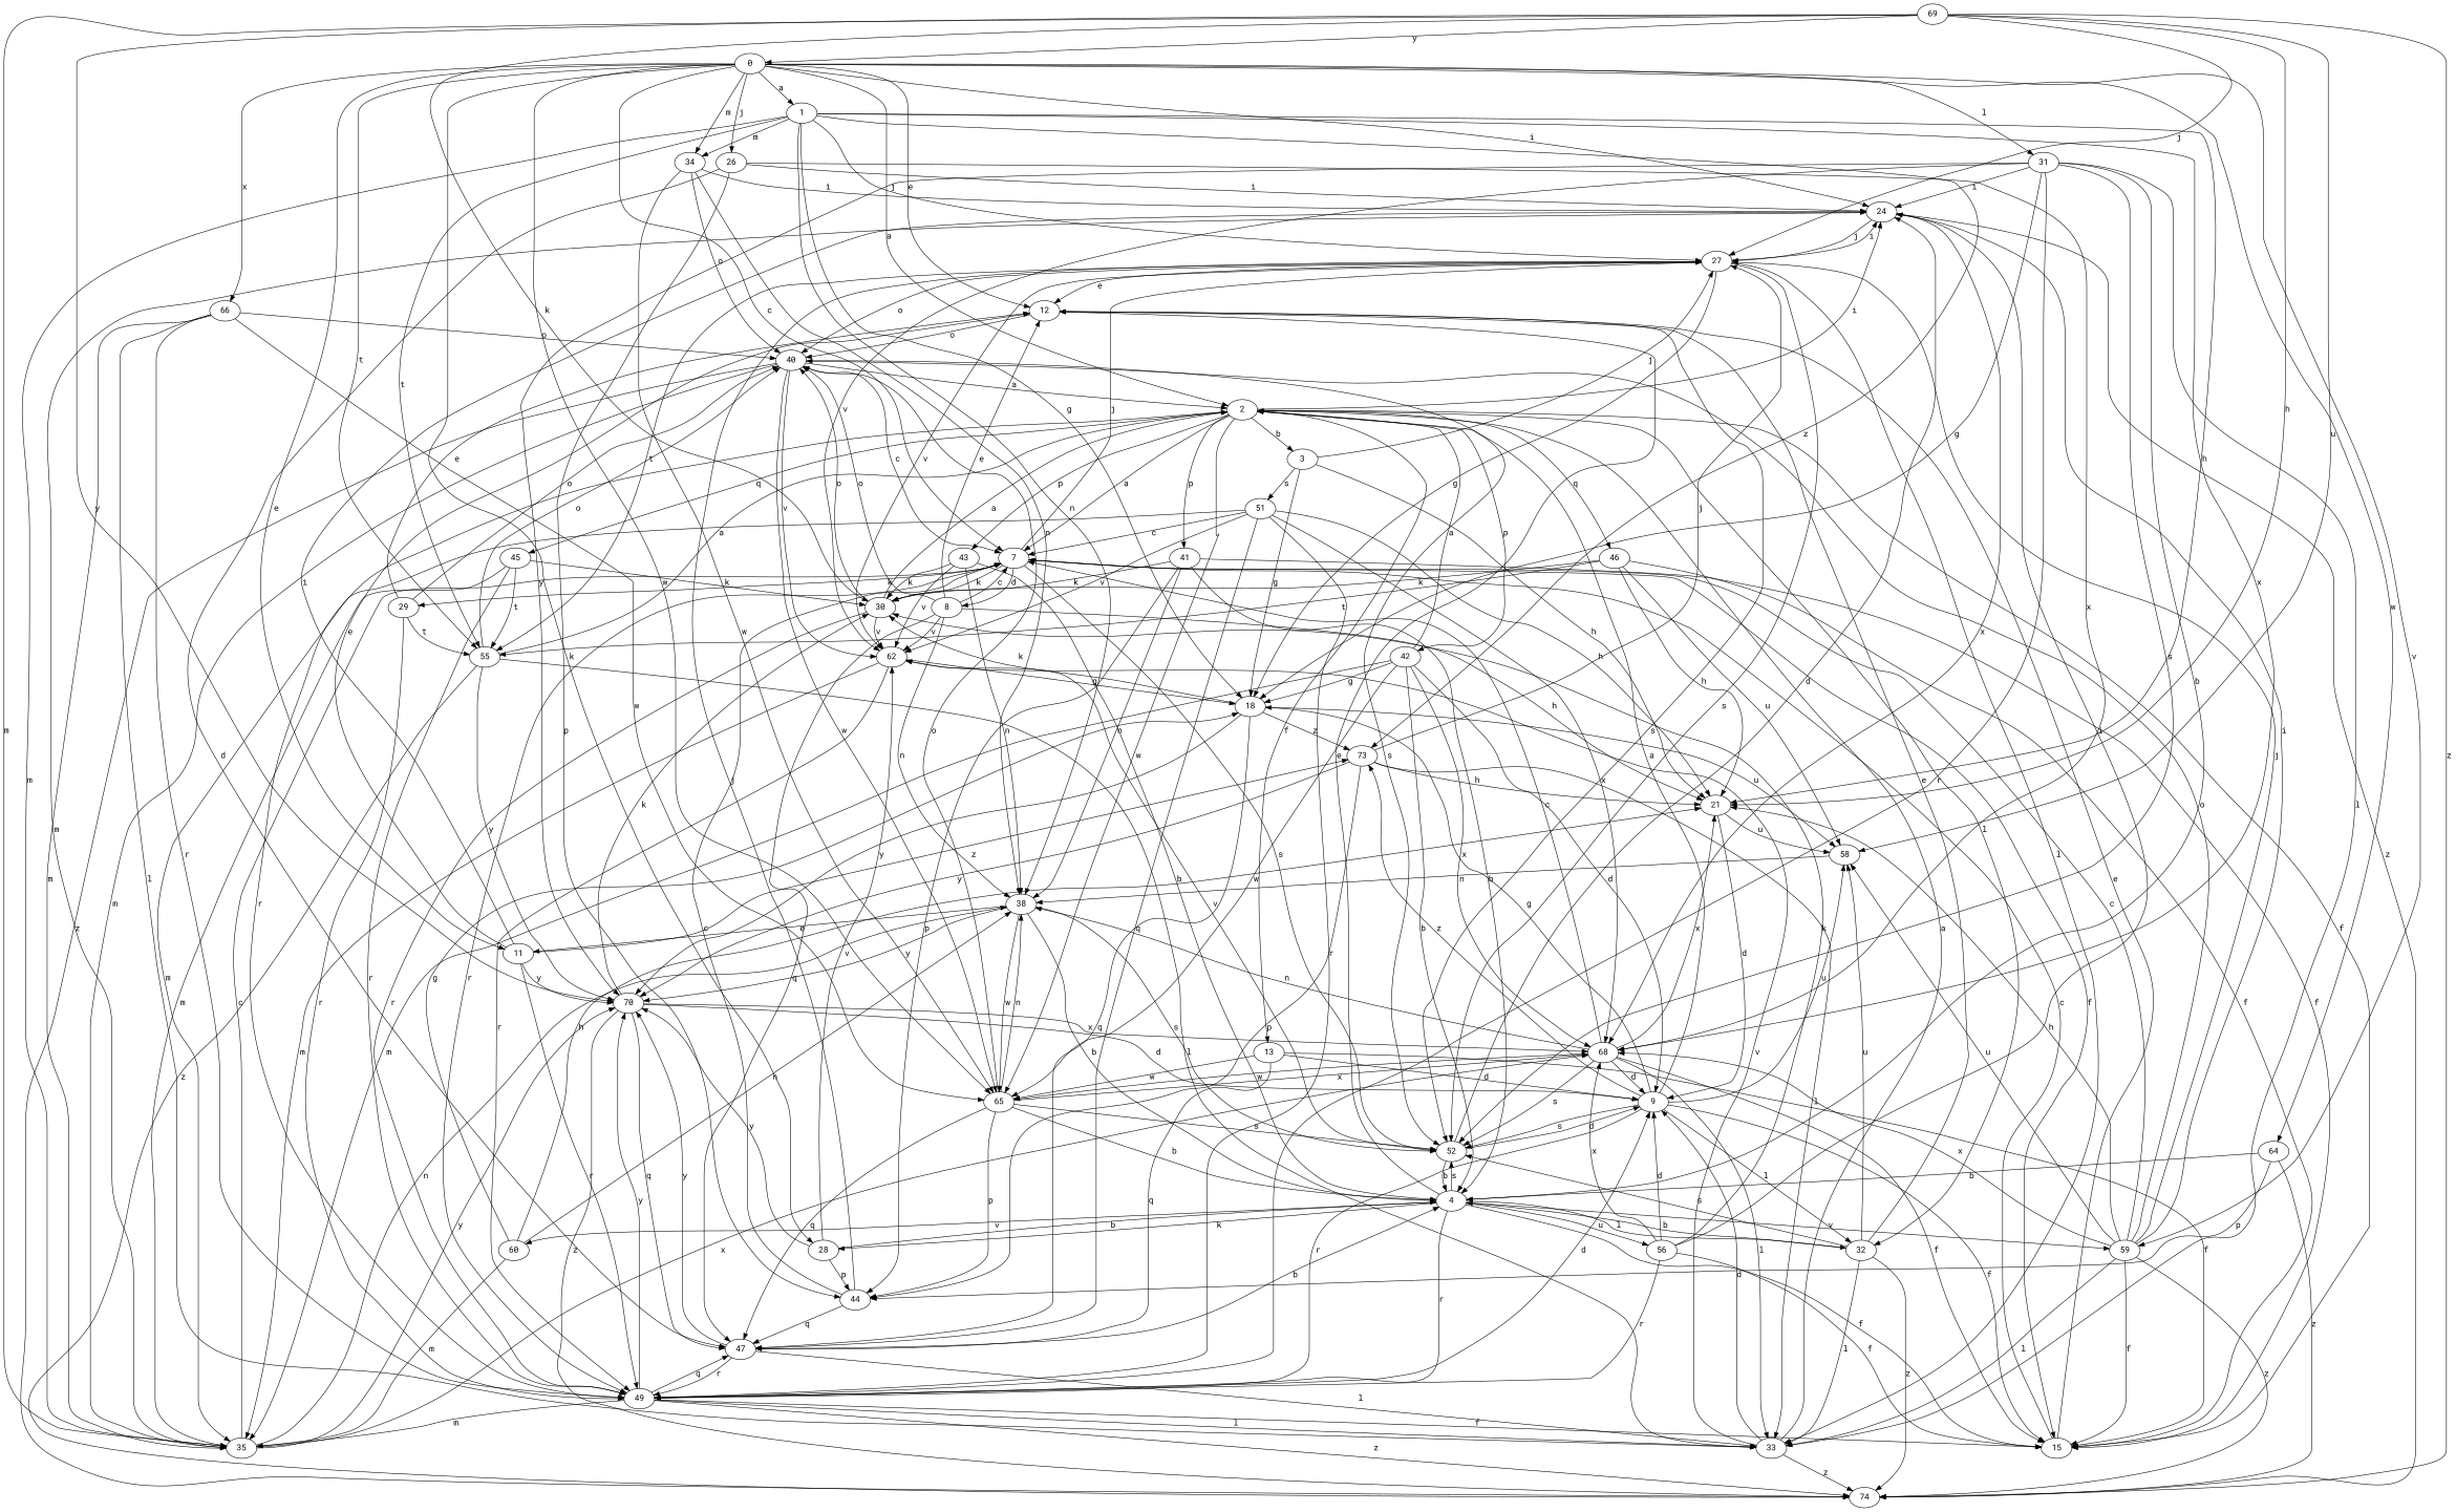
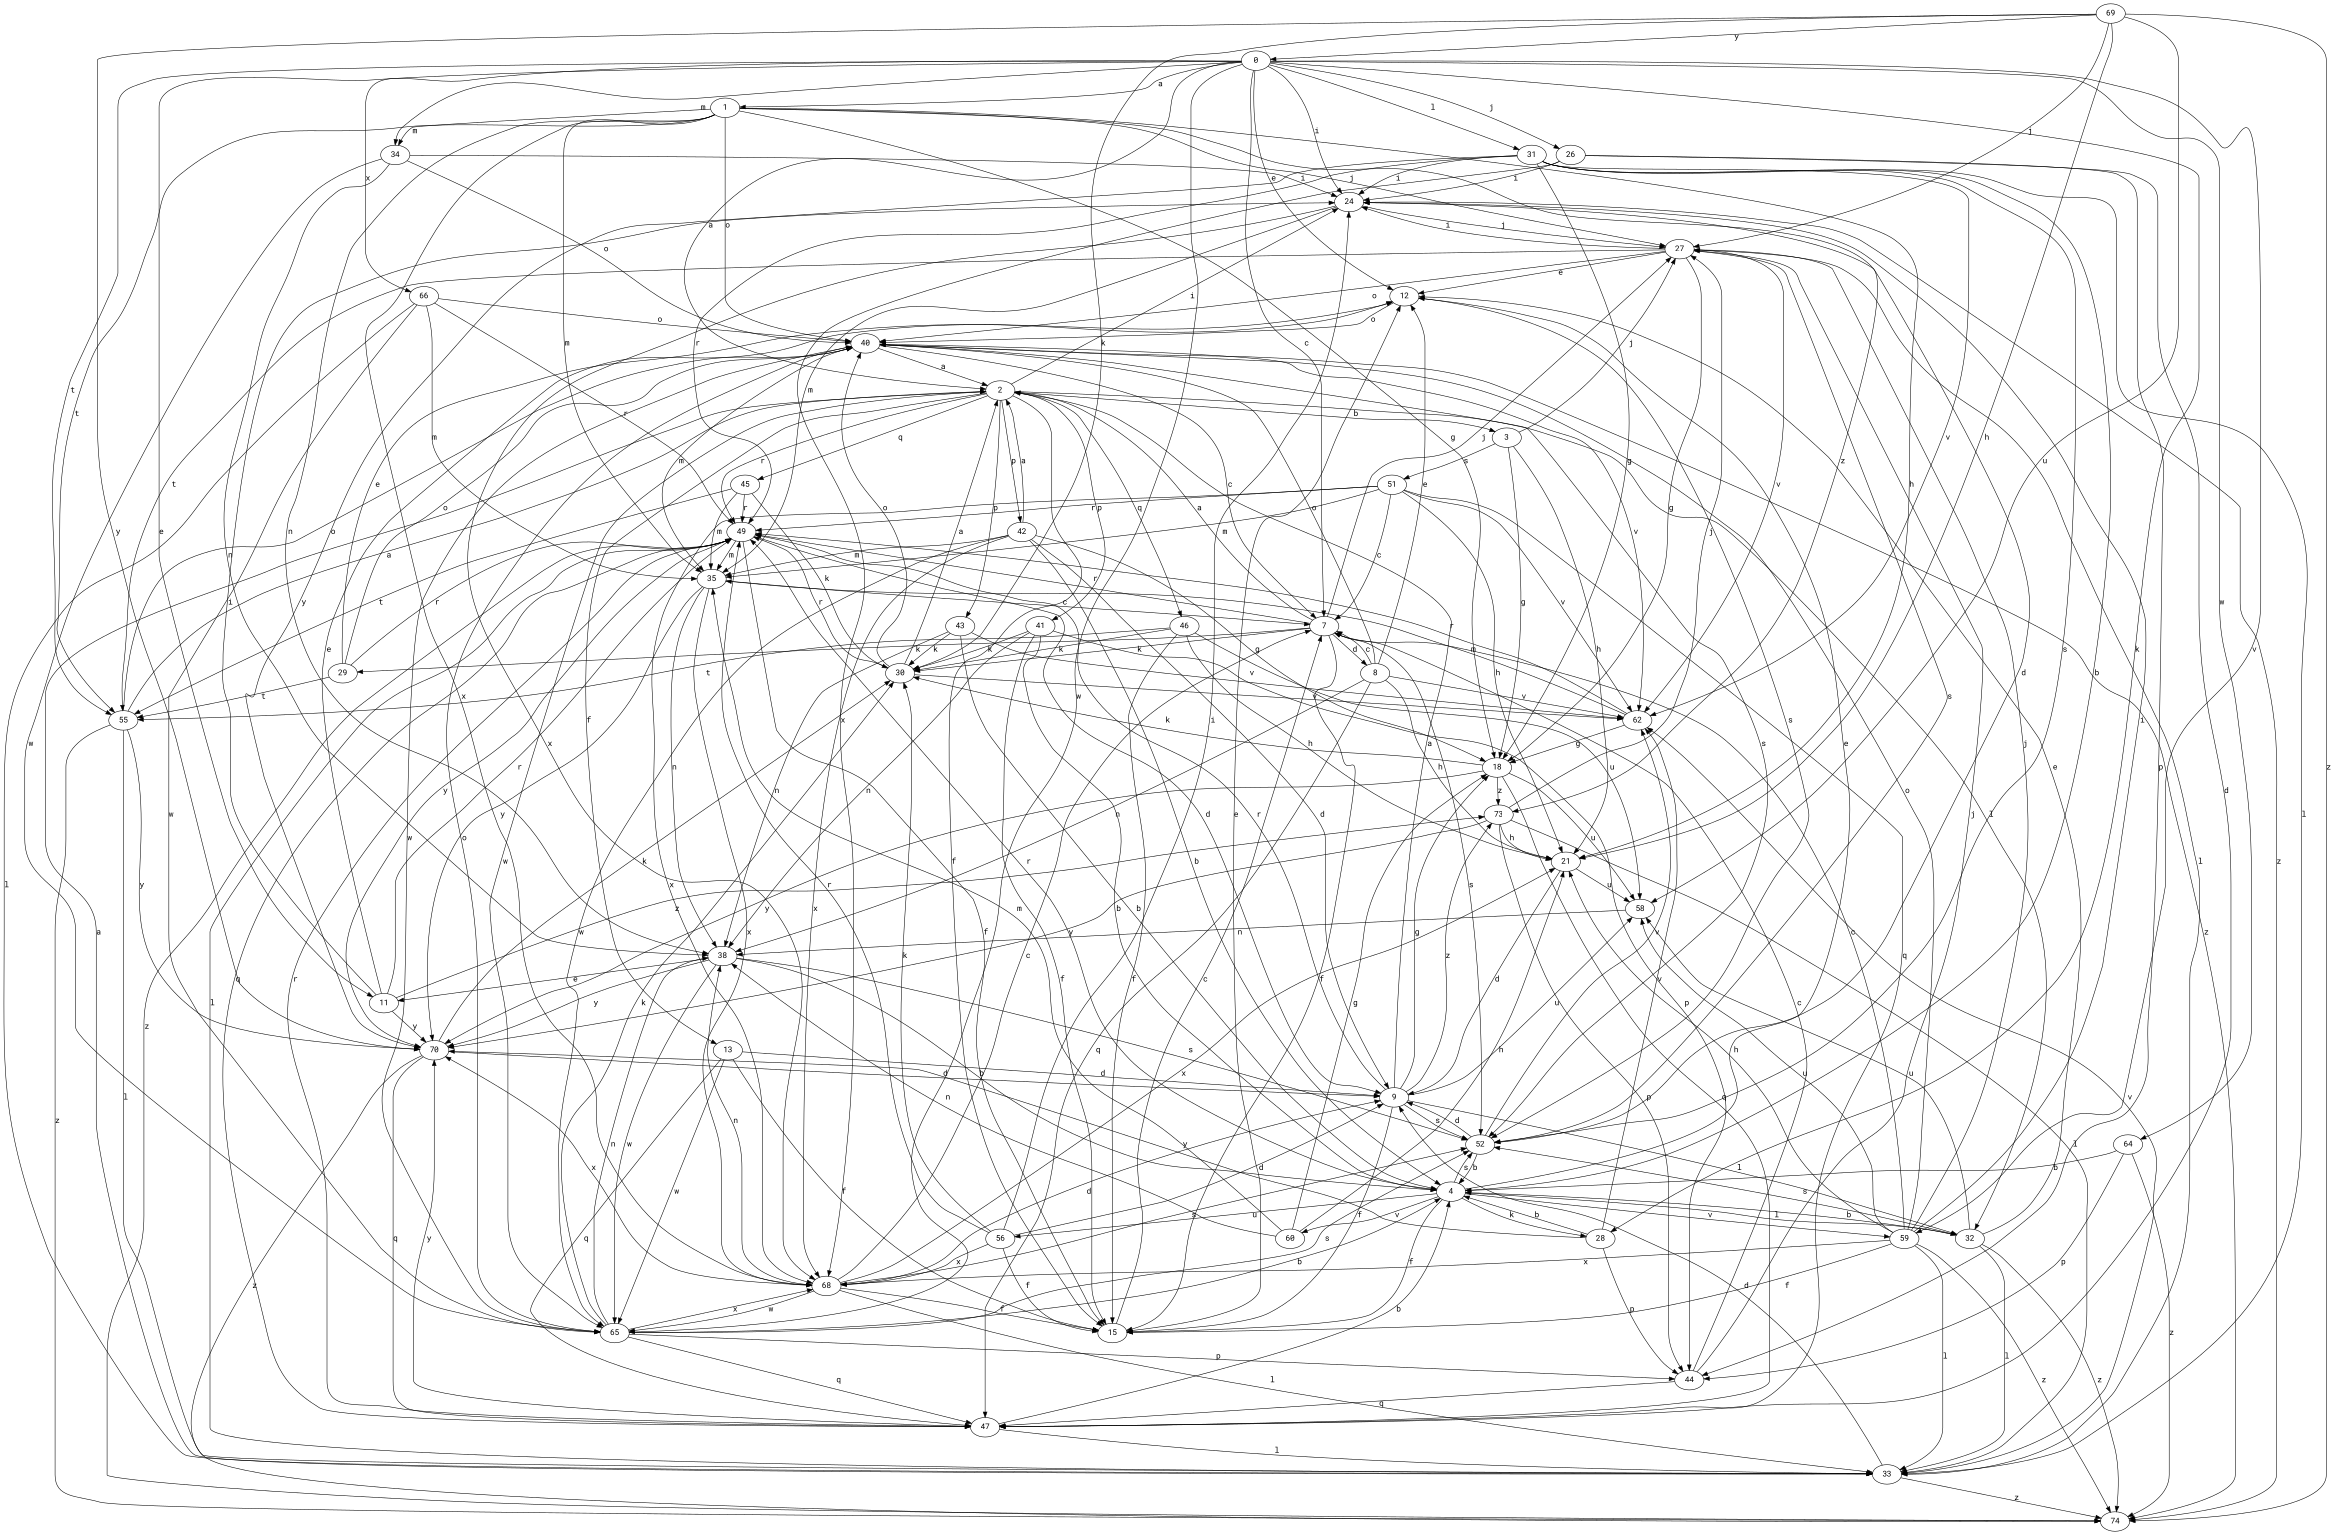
  strict digraph {
    fontname="Roboto Mono"
    node [fontname="Roboto Mono"]
    edge [fontname="Roboto Mono"]
    0
    1
    2
    7
    11
    12
    24
    26
    28
    31
    34
    55
    59
    64
    65
    66
    18
    21
    27
    35
    38
    40
    68
    73
    3
    13
    15
    32
    41
    42
    43
    45
    46
    49
    52
    8
    29
    30
    70
    74
    47
    44
    4
    62
    33
    58
    69
    9
    51
    56
    60
    0 -> 1 [label=a]
    0 -> 2 [label=a]
    0 -> 7 [label=c]
    0 -> 11 [label=e]
    0 -> 12 [label=e]
    0 -> 24 [label=i]
    0 -> 26 [label=j]
    0 -> 28 [label=k]
    0 -> 31 [label=l]
    0 -> 34 [label=m]
    0 -> 55 [label=t]
    0 -> 59 [label=v]
    0 -> 64 [label=w]
    0 -> 65 [label=w]
    0 -> 66 [label=x]
    1 -> 34 [label=m]
    1 -> 55 [label=t]
    1 -> 18 [label=g]
    1 -> 21 [label=h]
    1 -> 27 [label=j]
    1 -> 35 [label=m]
    1 -> 38 [label=n]
+   1 -> 40 [label=o]
    1 -> 68 [label=x]
    1 -> 73 [label=z]
    2 -> 24 [label=i]
    2 -> 65 [label=w]
    2 -> 3 [label=b]
    2 -> 13 [label=f]
    2 -> 15 [label=f]
    2 -> 32 [label=l]
    2 -> 41 [label=p]
    2 -> 42 [label=p]
    2 -> 43 [label=p]
    2 -> 45 [label=q]
    2 -> 46 [label=q]
    2 -> 49 [label=r]
-   2 -> 7 [label=a]
+   7 -> 2 [label=a]
    7 -> 27 [label=j]
    7 -> 15 [label=f]
    7 -> 49 [label=r]
    7 -> 52 [label=s]
    7 -> 8 [label=d]
    7 -> 29 [label=k]
    7 -> 30 [label=k]
    11 -> 12 [label=e]
    11 -> 24 [label=i]
    11 -> 73 [label=z]
    11 -> 49 [label=r]
    11 -> 70 [label=y]
    12 -> 40 [label=o]
    12 -> 52 [label=s]
    24 -> 27 [label=j]
    24 -> 35 [label=m]
    24 -> 68 [label=x]
    24 -> 74 [label=z]
    26 -> 24 [label=i]
    26 -> 68 [label=x]
    26 -> 47 [label=d]
    26 -> 44 [label=p]
    28 -> 70 [label=y]
    28 -> 44 [label=p]
    28 -> 4 [label=b]
    28 -> 62 [label=v]
    31 -> 24 [label=i]
    31 -> 18 [label=g]
    31 -> 49 [label=r]
    31 -> 52 [label=s]
    31 -> 70 [label=y]
    31 -> 4 [label=b]
    31 -> 62 [label=v]
    31 -> 33 [label=l]
    34 -> 24 [label=i]
    34 -> 65 [label=w]
    34 -> 38 [label=n]
    34 -> 40 [label=o]
    55 -> 2 [label=a]
    55 -> 40 [label=o]
    55 -> 70 [label=y]
    55 -> 74 [label=z]
    55 -> 33 [label=l]
    59 -> 7 [label=c]
    59 -> 24 [label=i]
    59 -> 21 [label=h]
    59 -> 27 [label=j]
    59 -> 40 [label=o]
    59 -> 68 [label=x]
    59 -> 15 [label=f]
    59 -> 74 [label=z]
    59 -> 33 [label=l]
    59 -> 58 [label=u]
    64 -> 74 [label=z]
    64 -> 44 [label=p]
    64 -> 4 [label=b]
    65 -> 38 [label=n]
    65 -> 40 [label=o]
    65 -> 68 [label=x]
    65 -> 52 [label=s]
+   65 -> 30 [label=k]
    65 -> 47 [label=q]
    65 -> 44 [label=p]
    65 -> 4 [label=b]
    66 -> 65 [label=w]
    66 -> 35 [label=m]
    66 -> 40 [label=o]
    66 -> 49 [label=r]
    66 -> 33 [label=l]
    18 -> 73 [label=z]
    18 -> 30 [label=k]
    18 -> 70 [label=y]
    18 -> 47 [label=q]
    18 -> 58 [label=u]
    21 -> 58 [label=u]
    21 -> 9 [label=d]
    27 -> 12 [label=e]
    27 -> 24 [label=i]
    27 -> 55 [label=t]
    27 -> 18 [label=g]
    27 -> 40 [label=o]
    27 -> 52 [label=s]
    27 -> 62 [label=v]
    27 -> 33 [label=l]
    35 -> 7 [label=c]
    35 -> 38 [label=n]
    35 -> 68 [label=x]
    35 -> 70 [label=y]
    38 -> 11 [label=e]
    38 -> 65 [label=w]
    38 -> 52 [label=s]
    38 -> 70 [label=y]
    38 -> 4 [label=b]
    40 -> 2 [label=a]
    40 -> 7 [label=c]
    40 -> 65 [label=w]
    40 -> 35 [label=m]
    40 -> 52 [label=s]
    40 -> 74 [label=z]
    40 -> 62 [label=v]
    68 -> 7 [label=c]
    68 -> 65 [label=w]
    68 -> 21 [label=x]
    68 -> 38 [label=n]
    68 -> 15 [label=f]
    68 -> 52 [label=s]
    68 -> 33 [label=l]
    68 -> 9 [label=d]
    73 -> 21 [label=h]
    73 -> 27 [label=j]
    73 -> 70 [label=y]
    73 -> 44 [label=p]
    73 -> 33 [label=l]
    3 -> 18 [label=g]
    3 -> 21 [label=h]
    3 -> 27 [label=j]
    3 -> 51 [label=s]
    13 -> 65 [label=w]
    13 -> 15 [label=f]
    13 -> 47 [label=q]
    13 -> 9 [label=d]
    15 -> 7 [label=c]
    15 -> 12 [label=e]
    32 -> 12 [label=e]
    32 -> 52 [label=s]
    32 -> 74 [label=z]
    32 -> 4 [label=b]
    32 -> 33 [label=l]
    32 -> 58 [label=u]
    41 -> 38 [label=n]
    41 -> 15 [label=f]
    41 -> 30 [label=k]
    41 -> 44 [label=p]
    41 -> 4 [label=b]
    42 -> 2 [label=a]
    42 -> 65 [label=w]
    42 -> 18 [label=g]
    42 -> 35 [label=m]
    42 -> 68 [label=x]
    42 -> 4 [label=b]
    42 -> 9 [label=d]
    43 -> 38 [label=n]
    43 -> 30 [label=k]
    43 -> 4 [label=b]
    43 -> 62 [label=v]
    45 -> 55 [label=t]
    45 -> 35 [label=m]
    45 -> 49 [label=r]
    45 -> 30 [label=k]
    46 -> 55 [label=t]
    46 -> 21 [label=h]
    46 -> 15 [label=f]
    46 -> 30 [label=k]
    46 -> 58 [label=u]
    49 -> 35 [label=m]
    49 -> 15 [label=f]
    49 -> 70 [label=y]
    49 -> 74 [label=z]
    49 -> 47 [label=q]
    49 -> 33 [label=l]
    49 -> 9 [label=d]
    52 -> 24 [label=d]
    52 -> 4 [label=b]
    52 -> 62 [label=v]
    52 -> 9 [label=d]
    8 -> 7 [label=c]
    8 -> 12 [label=e]
    8 -> 21 [label=h]
    8 -> 38 [label=n]
    8 -> 40 [label=o]
    8 -> 47 [label=q]
    8 -> 62 [label=v]
    29 -> 12 [label=e]
    29 -> 55 [label=t]
    29 -> 40 [label=o]
    29 -> 49 [label=r]
    30 -> 2 [label=a]
    30 -> 40 [label=o]
    30 -> 49 [label=r]
    30 -> 62 [label=v]
-   70 -> 68 [label=x]
+   68 -> 70 [label=x]
    70 -> 30 [label=k]
    70 -> 74 [label=z]
    70 -> 47 [label=q]
    70 -> 9 [label=d]
    47 -> 49 [label=r]
    47 -> 70 [label=y]
    47 -> 4 [label=b]
    47 -> 33 [label=l]
    44 -> 7 [label=c]
    44 -> 27 [label=j]
    44 -> 47 [label=q]
    4 -> 12 [label=e]
    4 -> 28 [label=k]
    4 -> 59 [label=v]
    4 -> 15 [label=f]
    4 -> 32 [label=l]
    4 -> 49 [label=r]
    4 -> 52 [label=s]
    4 -> 56 [label=u]
    4 -> 60 [label=v]
    62 -> 18 [label=g]
    62 -> 35 [label=m]
    62 -> 49 [label=r]
    33 -> 2 [label=a]
    33 -> 74 [label=z]
    33 -> 62 [label=v]
    33 -> 9 [label=d]
    58 -> 38 [label=n]
    69 -> 0 [label=y]
    69 -> 21 [label=h]
    69 -> 27 [label=j]
-   69 -> 35 [label=m]
    69 -> 30 [label=k]
    69 -> 70 [label=y]
    69 -> 74 [label=z]
    69 -> 58 [label=u]
    9 -> 2 [label=a]
    9 -> 18 [label=g]
    9 -> 73 [label=z]
    9 -> 15 [label=f]
    9 -> 32 [label=l]
    9 -> 49 [label=r]
    9 -> 52 [label=s]
    9 -> 58 [label=u]
    51 -> 7 [label=c]
    51 -> 21 [label=h]
    51 -> 35 [label=m]
    51 -> 68 [label=x]
    51 -> 49 [label=r]
    51 -> 47 [label=q]
    51 -> 62 [label=v]
    56 -> 24 [label=i]
    56 -> 68 [label=x]
    56 -> 15 [label=f]
    56 -> 49 [label=r]
    56 -> 30 [label=k]
    56 -> 9 [label=d]
    60 -> 18 [label=g]
    60 -> 21 [label=h]
    60 -> 35 [label=m]
    60 -> 38 [label=n]
  }
